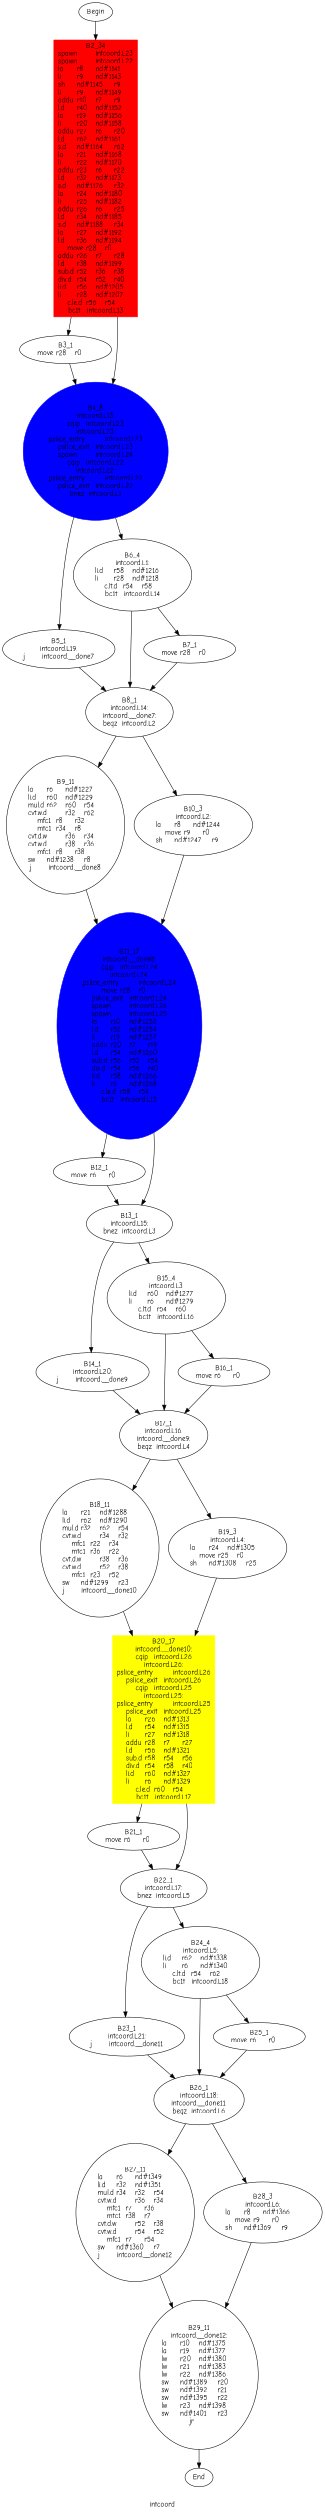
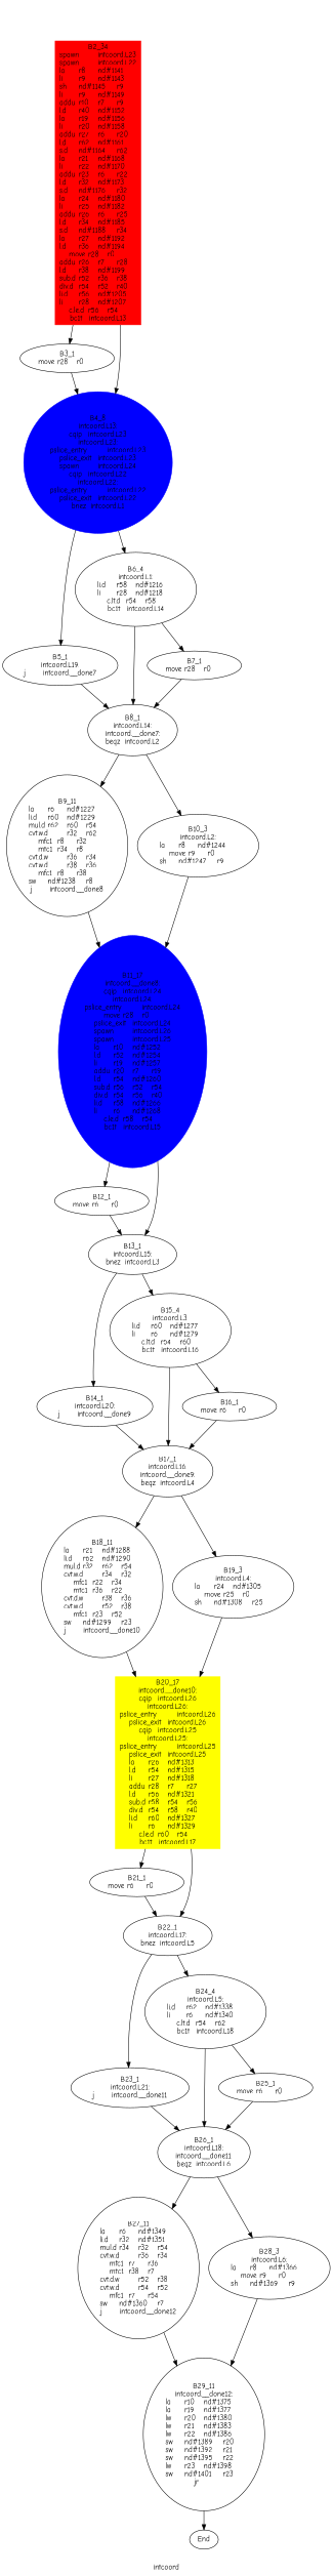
  digraph {
    color=purple
    label=intcoord
    style=dashed
    fontname="Comic Neue"
    node [fontname="Comic Neue"]
    edge [fontname="Comic Neue"]
-   n1 [label=Begin]
    n2 [color=red label="B2_34\nspawn	intcoord.L23\nspawn	intcoord.L22\nla	r8	nd#1141	\nli	r9	nd#1143	\nsh	nd#1145	r9	\nli	r9	nd#1149	\naddu	r10	r7	r9	\nl.d	r40	nd#1152	\nla	r19	nd#1156	\nli	r20	nd#1158	\naddu	r27	r6	r20	\nl.d	r62	nd#1161	\ns.d	nd#1164	r62	\nla	r21	nd#1168	\nli	r22	nd#1170	\naddu	r23	r6	r22	\nl.d	r32	nd#1173	\ns.d	nd#1176	r32	\nla	r24	nd#1180	\nli	r25	nd#1182	\naddu	r26	r6	r25	\nl.d	r34	nd#1185	\ns.d	nd#1188	r34	\nla	r27	nd#1192	\nl.d	r36	nd#1194	\nmove	r28	r0	\naddu	r26	r7	r28	\nl.d	r38	nd#1199	\nsub.d	r52	r36	r38	\ndiv.d	r54	r52	r40	\nli.d	r56	nd#1205	\nli	r28	nd#1207	\nc.le.d	r56	r54	\nbc1t	intcoord.L13\n" shape=box style=filled]
    n3 [label="B3_1\nmove	r28	r0	\n"]
    n4 [color=blue label="B4_8\nintcoord.L13:\ncqip	intcoord.L23\nintcoord.L23:\npslice_entry	intcoord.L23\npslice_exit	intcoord.L23\nspawn	intcoord.L24\ncqip	intcoord.L22\nintcoord.L22:\npslice_entry	intcoord.L22\npslice_exit	intcoord.L22\nbnez	intcoord.L1\n" shape=ellipse style=filled]
    n5 [label=End]
    n6 [label="B5_1\nintcoord.L19:\nj	intcoord.__done7\n"]
    n7 [label="B6_4\nintcoord.L1:\nli.d	r58	nd#1216	\nli	r28	nd#1218	\nc.lt.d	r54	r58	\nbc1t	intcoord.L14\n"]
    n8 [label="B8_1\nintcoord.L14:\nintcoord.__done7:\nbeqz	intcoord.L2\n"]
    n9 [label="B7_1\nmove	r28	r0	\n"]
    n10 [label="B9_11\nla	r6	nd#1227	\nli.d	r60	nd#1229	\nmul.d	r62	r60	r54	\ncvt.w.d	r32	r62	\nmfc1	r8	r32	\nmtc1	r34	r8	\ncvt.d.w	r36	r34	\ncvt.w.d	r38	r36	\nmfc1	r8	r38	\nsw	nd#1238	r8	\nj	intcoord.__done8\n"]
    n11 [label="B10_3\nintcoord.L2:\nla	r8	nd#1244	\nmove	r9	r0	\nsh	nd#1247	r9	\n"]
    n12 [color=blue label="B11_17\nintcoord.__done8:\ncqip	intcoord.L24\nintcoord.L24:\npslice_entry	intcoord.L24\nmove	r28	r0	\npslice_exit	intcoord.L24\nspawn	intcoord.L26\nspawn	intcoord.L25\nla	r10	nd#1252	\nl.d	r52	nd#1254	\nli	r19	nd#1257	\naddu	r20	r7	r19	\nl.d	r54	nd#1260	\nsub.d	r56	r52	r54	\ndiv.d	r54	r56	r40	\nli.d	r58	nd#1266	\nli	r6	nd#1268	\nc.le.d	r58	r54	\nbc1t	intcoord.L15\n" shape=ellipse style=filled]
    n13 [label="B12_1\nmove	r6	r0	\n"]
    n14 [label="B13_1\nintcoord.L15:\nbnez	intcoord.L3\n"]
    n15 [label="B14_1\nintcoord.L20:\nj	intcoord.__done9\n"]
    n16 [label="B15_4\nintcoord.L3:\nli.d	r60	nd#1277	\nli	r6	nd#1279	\nc.lt.d	r54	r60	\nbc1t	intcoord.L16\n"]
    n17 [label="B17_1\nintcoord.L16:\nintcoord.__done9:\nbeqz	intcoord.L4\n"]
    n18 [label="B16_1\nmove	r6	r0	\n"]
    n19 [label="B18_11\nla	r21	nd#1288	\nli.d	r62	nd#1290	\nmul.d	r32	r62	r54	\ncvt.w.d	r34	r32	\nmfc1	r22	r34	\nmtc1	r36	r22	\ncvt.d.w	r38	r36	\ncvt.w.d	r52	r38	\nmfc1	r23	r52	\nsw	nd#1299	r23	\nj	intcoord.__done10\n"]
    n20 [label="B19_3\nintcoord.L4:\nla	r24	nd#1305	\nmove	r25	r0	\nsh	nd#1308	r25	\n"]
    n21 [color=yellow label="B20_17\nintcoord.__done10:\ncqip	intcoord.L26\nintcoord.L26:\npslice_entry	intcoord.L26\npslice_exit	intcoord.L26\ncqip	intcoord.L25\nintcoord.L25:\npslice_entry	intcoord.L25\npslice_exit	intcoord.L25\nla	r26	nd#1313	\nl.d	r54	nd#1315	\nli	r27	nd#1318	\naddu	r28	r7	r27	\nl.d	r56	nd#1321	\nsub.d	r58	r54	r56	\ndiv.d	r54	r58	r40	\nli.d	r60	nd#1327	\nli	r6	nd#1329	\nc.le.d	r60	r54	\nbc1t	intcoord.L17\n" shape=polygon style=filled]
    n22 [label="B21_1\nmove	r6	r0	\n"]
    n23 [label="B22_1\nintcoord.L17:\nbnez	intcoord.L5\n"]
    n24 [label="B23_1\nintcoord.L21:\nj	intcoord.__done11\n"]
    n25 [label="B24_4\nintcoord.L5:\nli.d	r62	nd#1338	\nli	r6	nd#1340	\nc.lt.d	r54	r62	\nbc1t	intcoord.L18\n"]
    n26 [label="B26_1\nintcoord.L18:\nintcoord.__done11:\nbeqz	intcoord.L6\n"]
    n27 [label="B25_1\nmove	r6	r0	\n"]
    n28 [label="B27_11\nla	r6	nd#1349	\nli.d	r32	nd#1351	\nmul.d	r34	r32	r54	\ncvt.w.d	r36	r34	\nmfc1	r7	r36	\nmtc1	r38	r7	\ncvt.d.w	r52	r38	\ncvt.w.d	r54	r52	\nmfc1	r7	r54	\nsw	nd#1360	r7	\nj	intcoord.__done12\n"]
    n29 [label="B28_3\nintcoord.L6:\nla	r8	nd#1366	\nmove	r9	r0	\nsh	nd#1369	r9	\n"]
    n30 [label="B29_11\nintcoord.__done12:\nla	r10	nd#1375	\nla	r19	nd#1377	\nlw	r20	nd#1380	\nlw	r21	nd#1383	\nlw	r22	nd#1386	\nsw	nd#1389	r20	\nsw	nd#1392	r21	\nsw	nd#1395	r22	\nlw	r23	nd#1398	\nsw	nd#1401	r23	\njr	\n"]
-   n1 -> n2
    n2 -> n3
    n2 -> n4
    n3 -> n4
    n4 -> n6
    n4 -> n7
    n6 -> n8
    n7 -> n8
    n7 -> n9
    n8 -> n10
    n8 -> n11
    n9 -> n8
    n10 -> n12
    n11 -> n12
    n12 -> n13
    n12 -> n14
    n13 -> n14
    n14 -> n15
    n14 -> n16
    n15 -> n17
    n16 -> n17
    n16 -> n18
    n17 -> n19
    n17 -> n20
    n18 -> n17
    n19 -> n21
    n20 -> n21
    n21 -> n22
    n21 -> n23
    n22 -> n23
    n23 -> n24
    n23 -> n25
    n24 -> n26
    n25 -> n26
    n25 -> n27
    n26 -> n28
    n26 -> n29
    n27 -> n26
    n28 -> n30
    n29 -> n30
    n30 -> n5
  }
